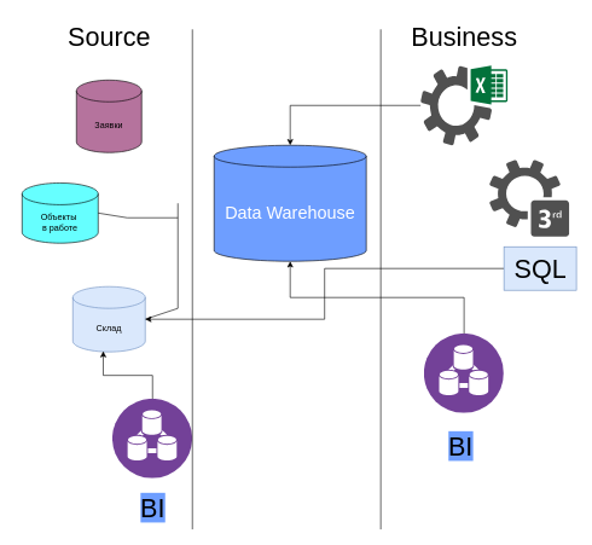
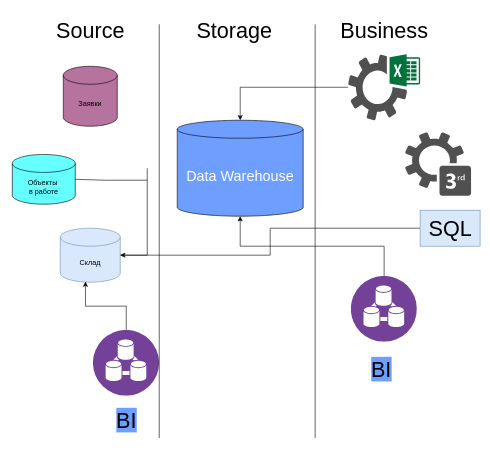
  <mxCell id="0" />
  <mxCell id="1" parent="0" />
  <mxCell id="2" value="&lt;font color=&quot;#ffffff&quot; style=&quot;font-size: 24px;&quot;&gt;Data Warehouse&lt;/font&gt;" style="shape=cylinder3;whiteSpace=wrap;html=1;boundedLbl=1;backgroundOutline=1;size=15;fillColor=#6E9EFF;" vertex="1" parent="1"><mxGeometry x="295" y="200" width="210" height="160" as="geometry" /></mxCell>
  <mxCell id="3" value="Заявки" style="shape=cylinder3;whiteSpace=wrap;html=1;boundedLbl=1;backgroundOutline=1;size=15;fillColor=#B5739D;" vertex="1" parent="1"><mxGeometry x="105" y="110" width="90" height="100" as="geometry" /></mxCell>
- <mxCell id="4" value="Объекты&amp;nbsp;&lt;br&gt;в работе" style="shape=cylinder3;whiteSpace=wrap;html=1;boundedLbl=1;backgroundOutline=1;size=15;fillColor=#66FFFF;" vertex="1" parent="1"><mxGeometry x="30" y="252" width="105" height="83" as="geometry" /></mxCell>
- <mxCell id="5" value="Склад" style="shape=cylinder3;whiteSpace=wrap;html=1;boundedLbl=1;backgroundOutline=1;size=15;fillColor=#dae8fc;strokeColor=#6c8ebf;" vertex="1" parent="1"><mxGeometry x="100" y="395" width="100" height="90" as="geometry" /></mxCell>
+ <mxCell id="4" value="Объекты&amp;nbsp;&lt;br&gt;в работе" style="shape=cylinder3;whiteSpace=wrap;html=1;boundedLbl=1;backgroundOutline=1;size=15;fillColor=#66FFFF;" vertex="1" parent="1"><mxGeometry x="20" y="257" width="105" height="83" as="geometry" /></mxCell>
+ <mxCell id="5" value="Склад" style="shape=cylinder3;whiteSpace=wrap;html=1;boundedLbl=1;backgroundOutline=1;size=15;fillColor=#dae8fc;strokeColor=#6c8ebf;" vertex="1" parent="1"><mxGeometry x="100" y="380" width="100" height="90" as="geometry" /></mxCell>
  <mxCell id="6" style="edgeStyle=orthogonalEdgeStyle;rounded=0;orthogonalLoop=1;jettySize=auto;html=1;entryX=0.5;entryY=0;entryDx=0;entryDy=0;entryPerimeter=0;" edge="1" parent="1" source="7" target="2"><mxGeometry relative="1" as="geometry" /></mxCell>
  <mxCell id="7" value="" style="sketch=0;pointerEvents=1;shadow=0;dashed=0;html=1;strokeColor=none;fillColor=#505050;labelPosition=center;verticalLabelPosition=bottom;verticalAlign=top;outlineConnect=0;align=center;shape=mxgraph.office.services.excel_services;" vertex="1" parent="1"><mxGeometry x="580" y="90" width="120" height="110" as="geometry" /></mxCell>
  <mxCell id="8" value="" style="sketch=0;pointerEvents=1;shadow=0;dashed=0;html=1;strokeColor=none;fillColor=#505050;labelPosition=center;verticalLabelPosition=bottom;verticalAlign=top;outlineConnect=0;align=center;shape=mxgraph.office.communications.3rd_party_service;" vertex="1" parent="1"><mxGeometry x="675" y="220" width="110" height="106" as="geometry" /></mxCell>
  <mxCell id="9" style="edgeStyle=orthogonalEdgeStyle;rounded=0;orthogonalLoop=1;jettySize=auto;html=1;" edge="1" parent="1" source="10" target="5"><mxGeometry relative="1" as="geometry" /></mxCell>
- <mxCell id="10" value="&lt;font style=&quot;font-size: 36px;&quot;&gt;SQL&lt;/font&gt;" style="text;html=1;align=center;verticalAlign=middle;resizable=0;points=[];autosize=1;strokeColor=#6c8ebf;fillColor=#dae8fc;" vertex="1" parent="1"><mxGeometry x="695" y="340" width="100" height="60" as="geometry" /></mxCell>
+ <mxCell id="10" value="&lt;font style=&quot;font-size: 36px;&quot;&gt;SQL&lt;/font&gt;" style="text;html=1;align=center;verticalAlign=middle;resizable=0;points=[];autosize=1;strokeColor=#6c8ebf;fillColor=#dae8fc;" vertex="1" parent="1"><mxGeometry x="700" y="350" width="100" height="60" as="geometry" /></mxCell>
  <mxCell id="11" style="edgeStyle=orthogonalEdgeStyle;rounded=0;orthogonalLoop=1;jettySize=auto;html=1;exitX=0.5;exitY=0;exitDx=0;exitDy=0;entryX=0.5;entryY=1;entryDx=0;entryDy=0;entryPerimeter=0;" edge="1" parent="1" source="12" target="2"><mxGeometry relative="1" as="geometry" /></mxCell>
  <mxCell id="12" value="" style="image;aspect=fixed;perimeter=ellipsePerimeter;html=1;align=center;shadow=0;dashed=0;fontColor=#4277BB;labelBackgroundColor=default;fontSize=12;spacingTop=3;image=img/lib/ibm/analytics/data_integration.svg;" vertex="1" parent="1"><mxGeometry x="585" y="460" width="110" height="110" as="geometry" /></mxCell>
  <mxCell id="13" value="&lt;font style=&quot;font-size: 36px; background-color: rgb(110, 158, 255);&quot;&gt;BI&lt;/font&gt;" style="text;html=1;align=center;verticalAlign=middle;resizable=0;points=[];autosize=1;strokeColor=none;fillColor=none;" vertex="1" parent="1"><mxGeometry x="605" y="585" width="60" height="60" as="geometry" /></mxCell>
  <mxCell id="14" style="edgeStyle=orthogonalEdgeStyle;rounded=0;orthogonalLoop=1;jettySize=auto;html=1;entryX=0.42;entryY=0.989;entryDx=0;entryDy=0;entryPerimeter=0;" edge="1" parent="1" source="15" target="5"><mxGeometry relative="1" as="geometry" /></mxCell>
  <mxCell id="15" value="" style="image;aspect=fixed;perimeter=ellipsePerimeter;html=1;align=center;shadow=0;dashed=0;fontColor=#4277BB;labelBackgroundColor=default;fontSize=12;spacingTop=3;image=img/lib/ibm/analytics/data_integration.svg;" vertex="1" parent="1"><mxGeometry x="155" y="550" width="110" height="110" as="geometry" /></mxCell>
  <mxCell id="16" value="&lt;font style=&quot;font-size: 36px; background-color: rgb(110, 158, 255);&quot;&gt;BI&lt;/font&gt;" style="text;html=1;align=center;verticalAlign=middle;resizable=0;points=[];autosize=1;strokeColor=none;fillColor=none;" vertex="1" parent="1"><mxGeometry x="180" y="670" width="60" height="60" as="geometry" /></mxCell>
  <mxCell id="17" value="" style="endArrow=none;html=1;rounded=0;exitX=1;exitY=0.5;exitDx=0;exitDy=0;exitPerimeter=0;" edge="1" parent="1" source="5"><mxGeometry width="50" height="50" relative="1" as="geometry"><mxPoint x="395" y="370" as="sourcePoint" /><mxPoint x="245" y="280" as="targetPoint" /><Array as="points"><mxPoint x="245" y="425" /></Array></mxGeometry></mxCell>
  <mxCell id="18" value="" style="endArrow=none;html=1;rounded=0;exitX=1;exitY=0.5;exitDx=0;exitDy=0;exitPerimeter=0;" edge="1" parent="1" source="4"><mxGeometry width="50" height="50" relative="1" as="geometry"><mxPoint x="135" y="340" as="sourcePoint" /><mxPoint x="245" y="300" as="targetPoint" /><Array as="points"><mxPoint x="175" y="300" /></Array></mxGeometry></mxCell>
  <mxCell id="19" value="&lt;font style=&quot;font-size: 36px;&quot;&gt;Source&lt;/font&gt;" style="text;html=1;align=center;verticalAlign=middle;resizable=0;points=[];autosize=1;strokeColor=none;fillColor=none;" vertex="1" parent="1"><mxGeometry x="80" y="20" width="140" height="60" as="geometry" /></mxCell>
+ <mxCell id="20" value="&lt;font style=&quot;font-size: 36px;&quot;&gt;Storage&lt;/font&gt;" style="text;html=1;align=center;verticalAlign=middle;resizable=0;points=[];autosize=1;strokeColor=none;fillColor=none;" vertex="1" parent="1"><mxGeometry x="315" y="20" width="150" height="60" as="geometry" /></mxCell>
  <mxCell id="21" value="&lt;font style=&quot;font-size: 36px;&quot;&gt;Business&lt;/font&gt;" style="text;html=1;align=center;verticalAlign=middle;resizable=0;points=[];autosize=1;strokeColor=none;fillColor=none;" vertex="1" parent="1"><mxGeometry x="555" y="20" width="170" height="60" as="geometry" /></mxCell>
  <mxCell id="22" value="" style="endArrow=none;html=1;rounded=0;" edge="1" parent="1"><mxGeometry width="50" height="50" relative="1" as="geometry"><mxPoint x="265" y="730" as="sourcePoint" /><mxPoint x="265" y="40" as="targetPoint" /></mxGeometry></mxCell>
  <mxCell id="23" value="" style="endArrow=none;html=1;rounded=0;" edge="1" parent="1"><mxGeometry width="50" height="50" relative="1" as="geometry"><mxPoint x="525" y="730" as="sourcePoint" /><mxPoint x="525" y="40" as="targetPoint" /></mxGeometry></mxCell>
